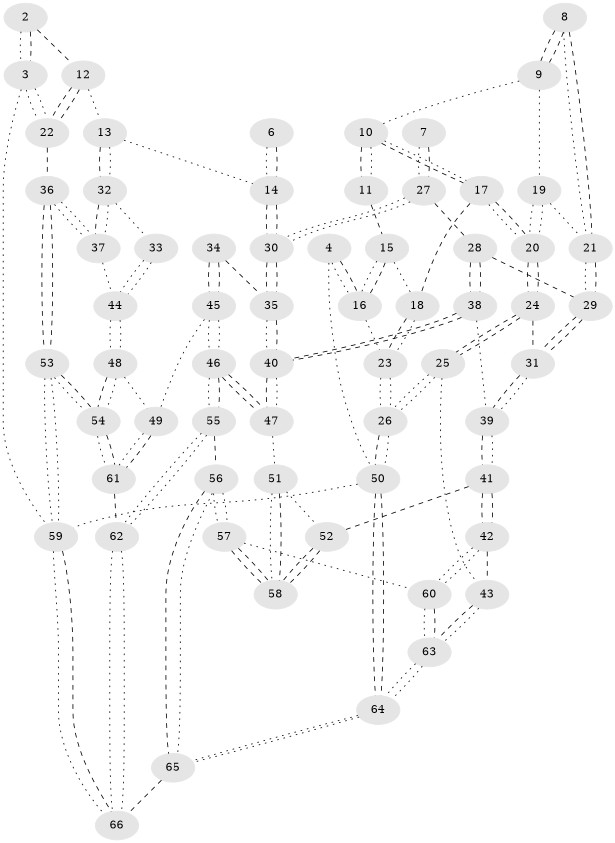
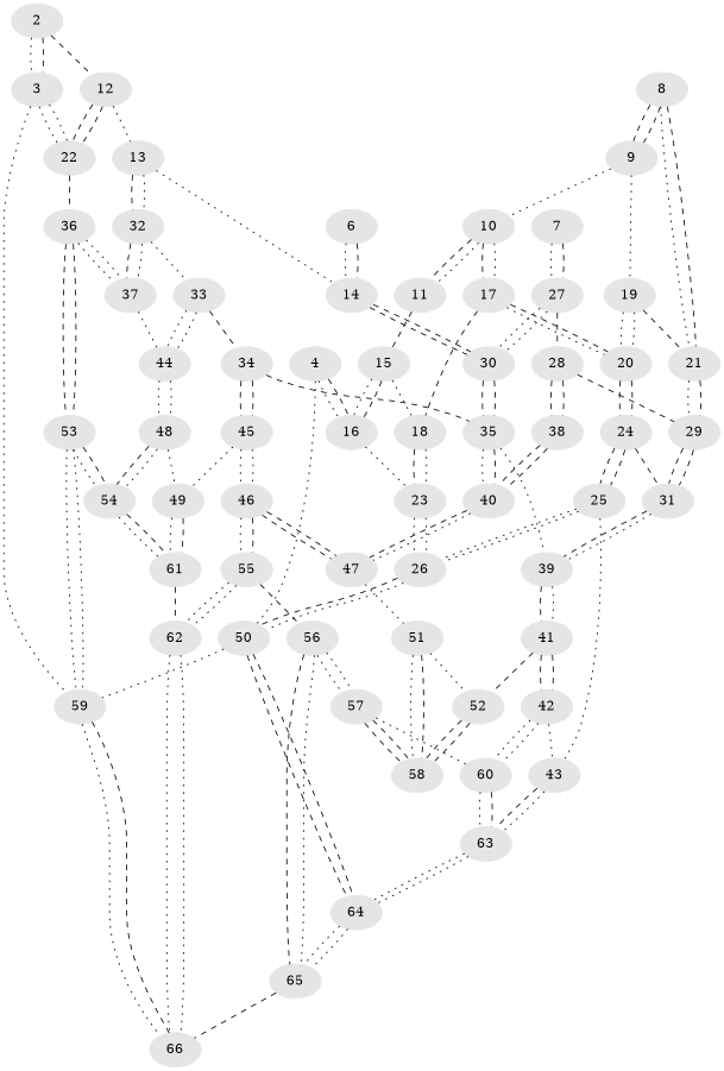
  graph {
    fontname="DejaVu Serif"
    node [color=gray90 fontname="DejaVu Serif" style=filled]
    edge [fontname="DejaVu Serif" style=dotted]
    2
    3
    12
    6
    14
    22
    59
    13
    4
    16
    50
    36
    66
    23
    64
    11
    15
    7
    27
    30
    8
    9
    21
    28
    10
    19
    29
    17
    20
    18
    32
    33
    37
    35
    26
    24
    25
    31
    53
    43
    39
    63
    38
    40
    41
    34
    44
    45
    48
    46
    49
    47
    54
    42
    52
    51
    60
    58
    55
    61
    56
    62
    65
    57
    2 -- 3
    2 -- 3 [style=dashed]
    2 -- 12 [style=dashed]
    3 -- 22
    3 -- 22
    3 -- 59
    12 -- 22 [style=dashed]
    12 -- 22 [style=dashed]
    12 -- 13
    6 -- 14
    6 -- 14 [style=dashed]
    14 -- 30 [style=dashed]
    14 -- 30 [style=dashed]
    22 -- 36 [style=dashed]
    59 -- 66
    59 -- 66 [style=dashed]
    13 -- 14
    13 -- 32 [style=dashed]
    13 -- 32
    4 -- 16
    4 -- 16 [style=dashed]
    4 -- 50
    16 -- 23
    50 -- 59
    50 -- 64 [style=dashed]
    50 -- 64 [style=dashed]
    36 -- 37
    36 -- 37
    36 -- 53 [style=dashed]
    36 -- 53 [style=dashed]
    23 -- 26
    23 -- 26
    64 -- 65
    64 -- 65
    11 -- 15 [style=dashed]
    15 -- 16
    15 -- 16 [style=dashed]
    15 -- 18
    7 -- 27
    7 -- 27 [style=dashed]
    27 -- 30
    27 -- 30
    27 -- 28 [style=dashed]
    30 -- 35 [style=dashed]
    30 -- 35 [style=dashed]
    8 -- 9 [style=dashed]
    8 -- 9 [style=dashed]
    8 -- 21
    8 -- 21 [style=dashed]
    9 -- 10
    9 -- 19
    21 -- 29
    21 -- 29 [style=dashed]
    28 -- 29 [style=dashed]
    28 -- 38 [style=dashed]
    28 -- 38 [style=dashed]
    10 -- 11 [style=dashed]
    10 -- 11
    10 -- 17 [style=dashed]
    10 -- 17
-   19 -- 21
+   19 -- 21 [style=dashed]
    19 -- 20
    19 -- 20
    29 -- 31 [style=dashed]
    29 -- 31 [style=dashed]
    17 -- 20
    17 -- 20 [style=dashed]
    17 -- 18 [style=dashed]
    20 -- 24 [style=dashed]
    20 -- 24 [style=dashed]
    18 -- 23 [style=dashed]
    18 -- 23
    32 -- 33
    32 -- 37 [style=dashed]
    32 -- 37
+   33 -- 34 [style=dashed]
    33 -- 44
    33 -- 44
    37 -- 44
    35 -- 40
    35 -- 40 [style=dashed]
    26 -- 50 [style=dashed]
    26 -- 50
    24 -- 25 [style=dashed]
    24 -- 25 [style=dashed]
    24 -- 31 [style=dashed]
    25 -- 26
    25 -- 26
    25 -- 43
    31 -- 39 [style=dashed]
    31 -- 39
    53 -- 59
    53 -- 59
    53 -- 54
    53 -- 54 [style=dashed]
    43 -- 63 [style=dashed]
    43 -- 63
    39 -- 41 [style=dashed]
    39 -- 41
    63 -- 64
    63 -- 64
-   38 -- 39
+   35 -- 39
    38 -- 40 [style=dashed]
    38 -- 40 [style=dashed]
    40 -- 47 [style=dashed]
    40 -- 47
    41 -- 42 [style=dashed]
    41 -- 42 [style=dashed]
    41 -- 52 [style=dashed]
    34 -- 35 [style=dashed]
    34 -- 45 [style=dashed]
    34 -- 45 [style=dashed]
    44 -- 48
    44 -- 48
    45 -- 46
    45 -- 46
    45 -- 49
    48 -- 49
    48 -- 54 [style=dashed]
    48 -- 54
    46 -- 47 [style=dashed]
    46 -- 47 [style=dashed]
    46 -- 55
    46 -- 55 [style=dashed]
    49 -- 61
    49 -- 61 [style=dashed]
    47 -- 51
    54 -- 61
    54 -- 61 [style=dashed]
-   42 -- 43 [style=dashed]
+   42 -- 43
    42 -- 60
    42 -- 60
    52 -- 58 [style=dashed]
    52 -- 58 [style=dashed]
    51 -- 52
    51 -- 58
    51 -- 58 [style=dashed]
    60 -- 63
    60 -- 63 [style=dashed]
    55 -- 56 [style=dashed]
    55 -- 62
    55 -- 62
    61 -- 62 [style=dashed]
    56 -- 65 [style=dashed]
    56 -- 65
    56 -- 57
    56 -- 57
    62 -- 66
    62 -- 66
    65 -- 66 [style=dashed]
    57 -- 60
    57 -- 58 [style=dashed]
    57 -- 58 [style=dashed]
  }
